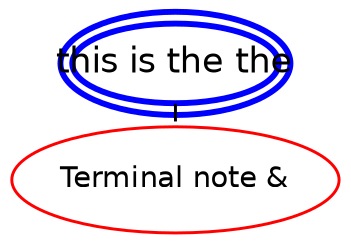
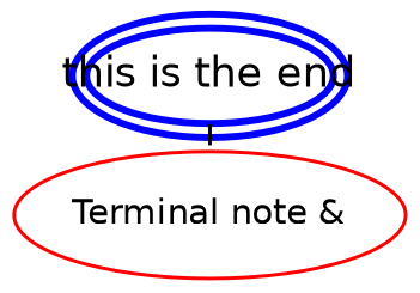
  digraph {
    compound=true
    fontname=Helvetica
    fontsize=12
    nodesep=0.3
    ordering=out
    penwidth=2.0
    ranksep=0.1
    splines=true
    node [fillcolor=white fontname=Helvetica shape=ellipse style=filled]
-   "this is the end" [color=blue fixedsize=true fontsize=12 height=0.15 penwidth=2.0 peripheries=2 label="this is the the"]
+   "this is the end" [color=blue fixedsize=true fontsize=12 height=0.15 penwidth=2.0 peripheries=2]
    n2 [color=red fontcolor=black fontsize=10 label="Terminal note &\l" penwidth=1.0]
    "this is the end" -> n2 [arrowhead=none arrowtail=none fontname=Helvetica fontsize=10 style=dashed]
  }
